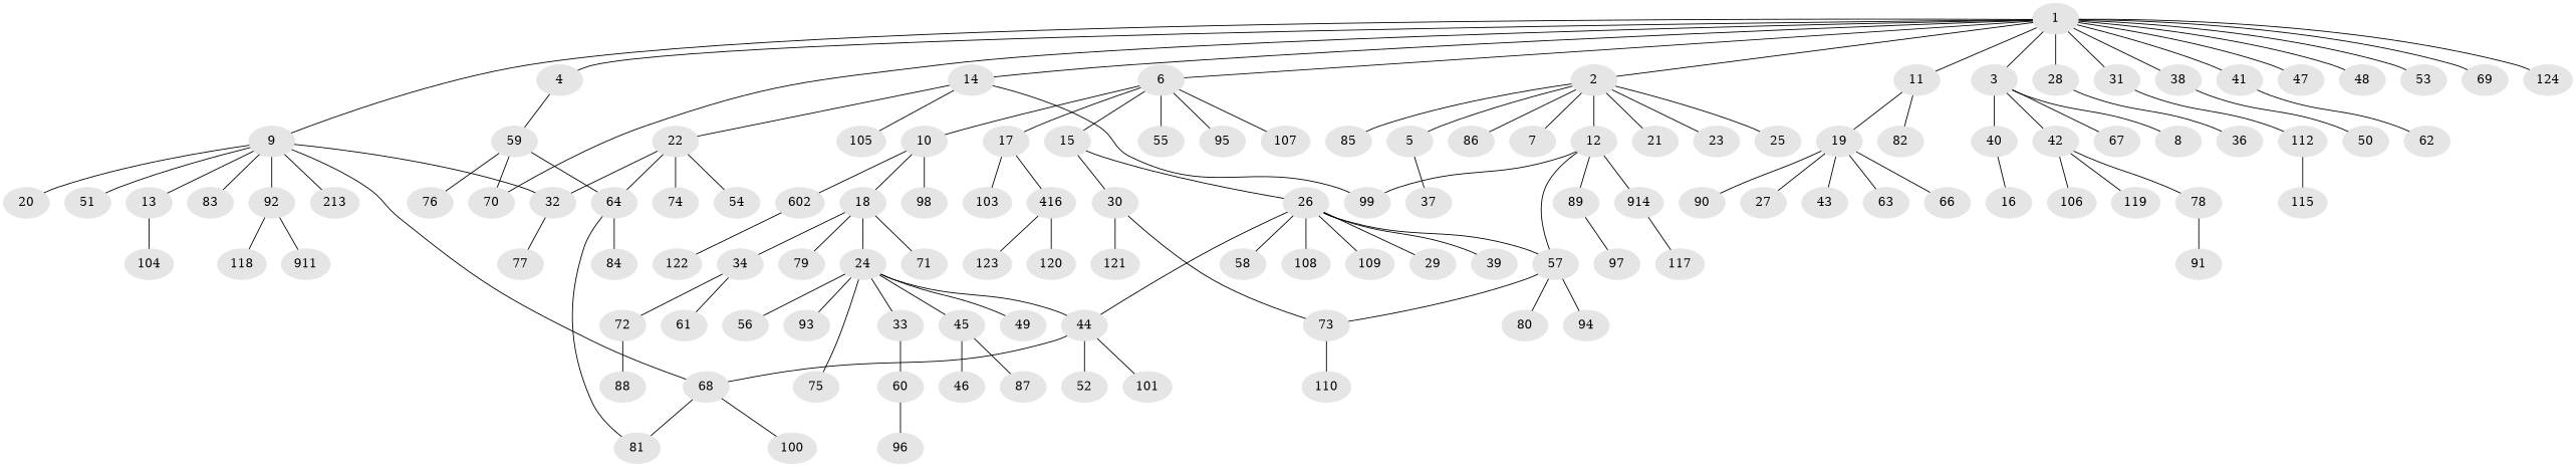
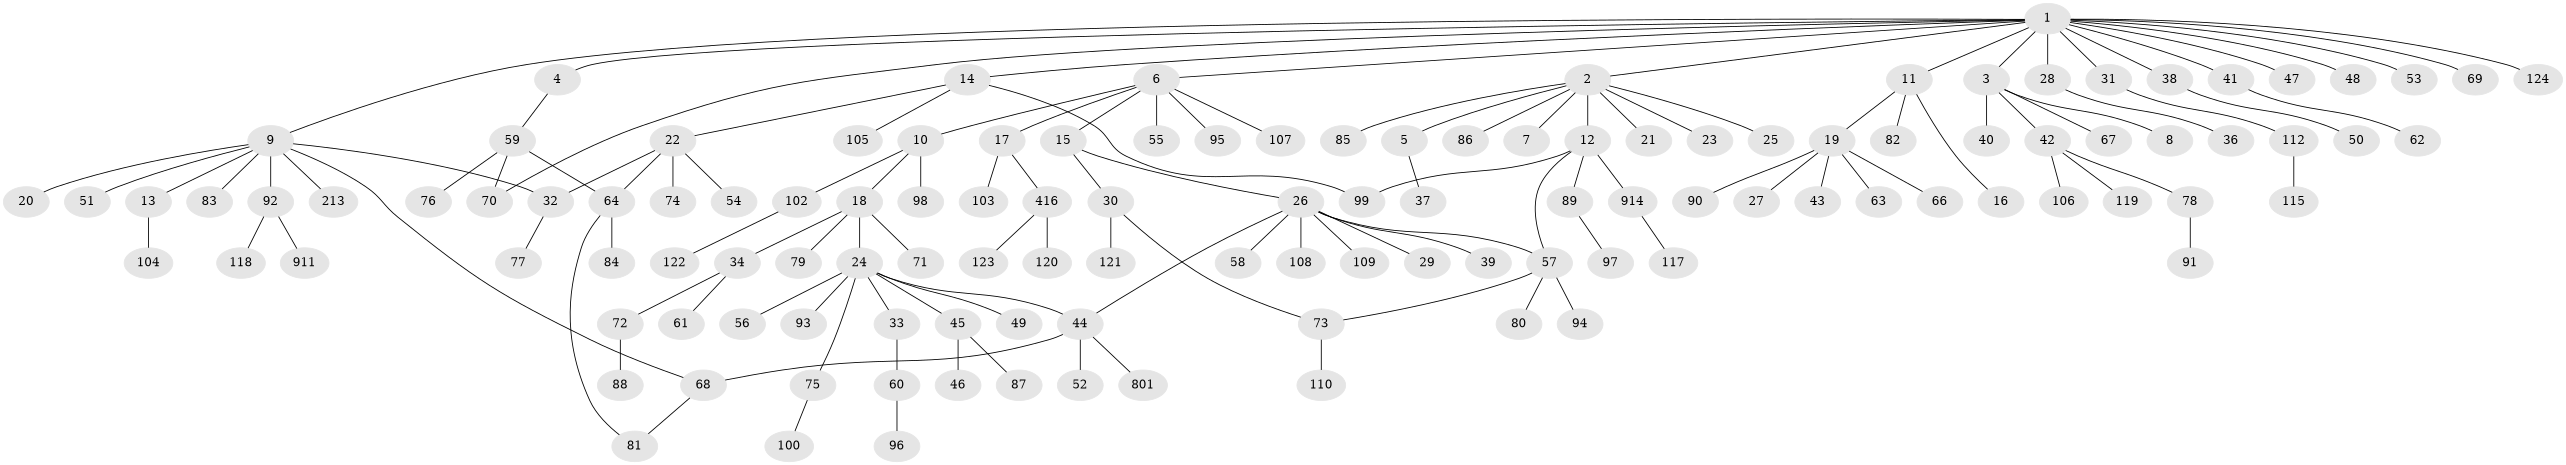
  graph {
    node [color=gray90 style=filled]
    1
    2
    3
    4
    6
    9
    11
    14
    28
    31
    38
    41
    47
    48
    53
    69
    70
    124
    5
    7
    12
    21
    23
    25
    85
    86
    8
    40
    42
    67
    59
    10
    15
    17
    55
    95
    107
    13
    20
    32
    51
    68
    83
    92
    n45 [label=213]
    16
    19
    82
    99
    22
    105
    36
    112
    50
    62
    37
    57
    89
    n59 [label=914]
    78
    106
    119
    64
    76
    18
    98
-   102 [label=602]
+   102
    26
    30
    103
    n71 [label=416]
    104
    77
    81
    100
    n76 [label=911]
    118
    24
    34
    71
    79
    122
    27
    43
    63
    66
    90
    73
    80
    94
    97
    117
    54
    74
    44
    29
    39
    58
    108
    109
    121
    120
    123
    33
    45
    49
    56
    75
    93
    61
    72
    84
    60
    52
-   101
+   101 [label=801]
    46
    87
    110
    115
    96
    88
    91
    1 -- 2
    1 -- 3
    1 -- 4
    1 -- 6
    1 -- 9
    1 -- 11
    1 -- 14
    1 -- 28
    1 -- 31
    1 -- 38
    1 -- 41
    1 -- 47
    1 -- 48
    1 -- 53
    1 -- 69
    1 -- 70
    1 -- 124
    2 -- 5
    2 -- 7
    2 -- 12
    2 -- 21
    2 -- 23
    2 -- 25
    2 -- 85
    2 -- 86
    3 -- 8
    3 -- 40
    3 -- 42
    3 -- 67
    4 -- 59
    6 -- 10
    6 -- 15
    6 -- 17
    6 -- 55
    6 -- 95
    6 -- 107
    9 -- 13
    9 -- 20
    9 -- 32
    9 -- 51
    9 -- 68
    9 -- 83
    9 -- 92
    9 -- n45
-   40 -- 16
+   11 -- 16
    11 -- 19
    11 -- 82
    14 -- 99
    14 -- 22
    14 -- 105
    28 -- 36
    31 -- 112
    38 -- 50
    41 -- 62
    5 -- 37
    12 -- 99
    12 -- 57
    12 -- 89
    12 -- n59
    42 -- 78
    42 -- 106
    42 -- 119
    59 -- 70
    59 -- 64
    59 -- 76
    10 -- 18
    10 -- 98
    10 -- 102
    15 -- 26
    15 -- 30
    17 -- 103
    17 -- n71
    13 -- 104
    32 -- 77
    68 -- 81
-   68 -- 100
+   75 -- 100
    92 -- n76
    92 -- 118
    19 -- 27
    19 -- 43
    19 -- 63
    19 -- 66
    19 -- 90
    22 -- 32
    22 -- 64
    22 -- 54
    22 -- 74
    112 -- 115
    57 -- 73
    57 -- 80
    57 -- 94
    89 -- 97
    n59 -- 117
    78 -- 91
    64 -- 81
    64 -- 84
    18 -- 24
    18 -- 34
    18 -- 71
    18 -- 79
    102 -- 122
    26 -- 57
    26 -- 44
    26 -- 29
    26 -- 39
    26 -- 58
    26 -- 108
    26 -- 109
    30 -- 73
    30 -- 121
    n71 -- 120
    n71 -- 123
    24 -- 44
    24 -- 33
    24 -- 45
    24 -- 49
    24 -- 56
    24 -- 75
    24 -- 93
    34 -- 61
    34 -- 72
    73 -- 110
    44 -- 68
    44 -- 52
    44 -- 101
    33 -- 60
    45 -- 46
    45 -- 87
    72 -- 88
    60 -- 96
  }
